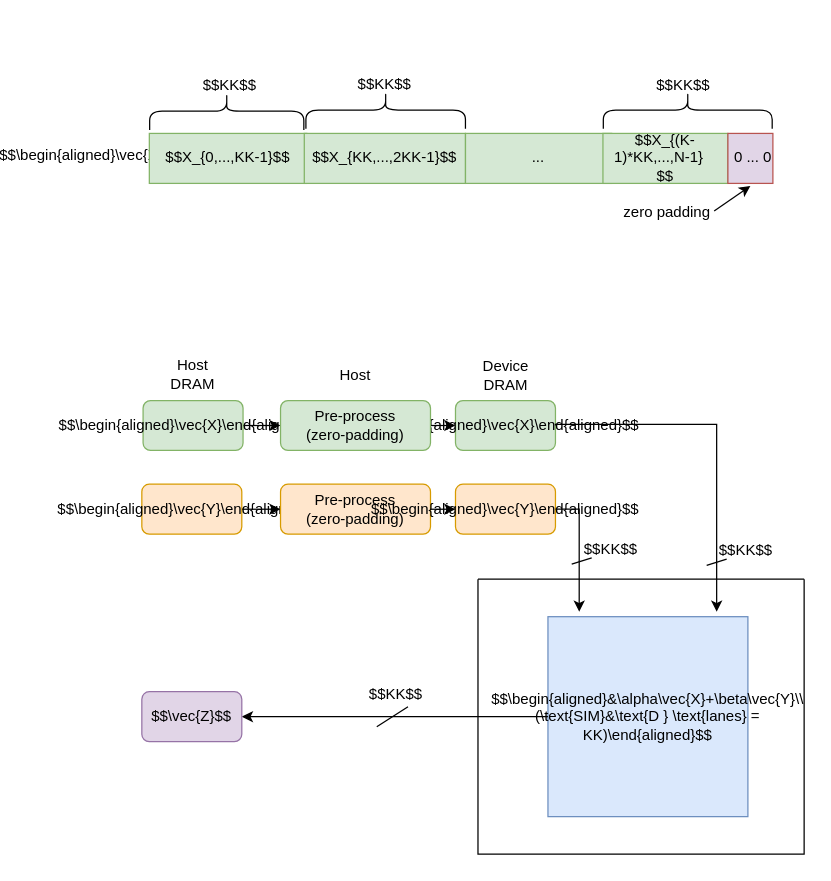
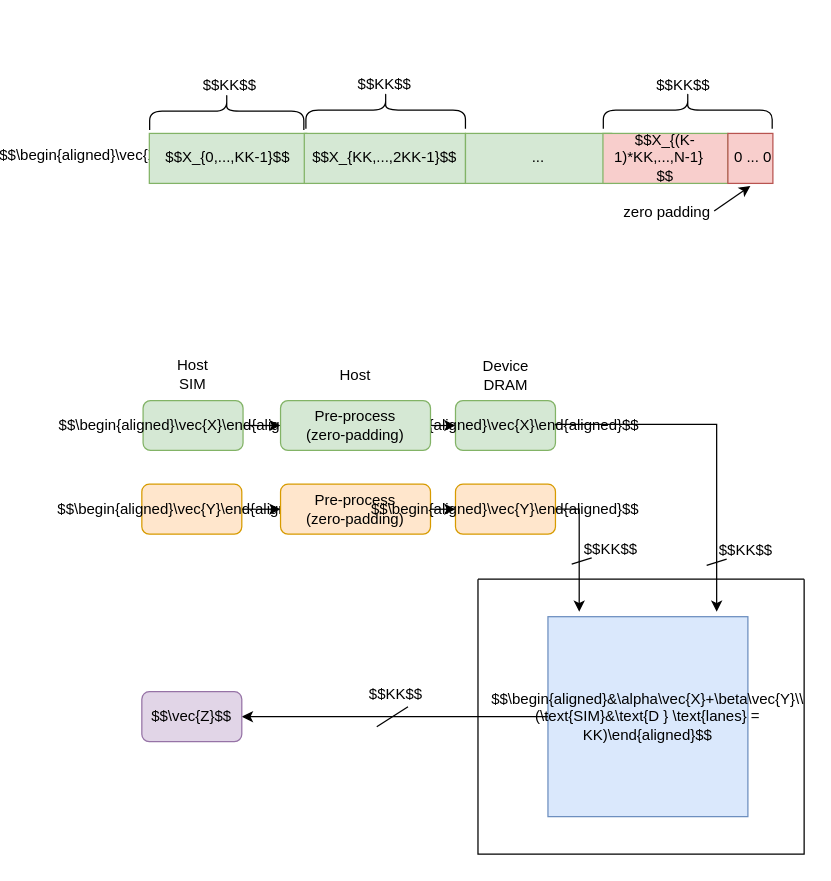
  <mxCell id="0" />
  <mxCell id="1" parent="0" />
  <mxCell id="2" value="" style="swimlane;startSize=0;" parent="1" vertex="1"><mxGeometry x="309" y="463" width="261" height="220" as="geometry" /></mxCell>
  <mxCell id="3" value="$$\begin{aligned}&amp;amp;\alpha\vec{X}+\beta\vec{Y}\\(\text{SIM}&amp;amp;\text{D } \text{lanes} = KK)\end{aligned}$$" style="whiteSpace=wrap;html=1;aspect=fixed;fillColor=#dae8fc;strokeColor=#6c8ebf;" parent="2" vertex="1"><mxGeometry x="56" y="30" width="160" height="160" as="geometry" /></mxCell>
  <mxCell id="4" value="" style="edgeStyle=orthogonalEdgeStyle;rounded=0;orthogonalLoop=1;jettySize=auto;html=1;exitX=0;exitY=0.5;exitDx=0;exitDy=0;entryX=1;entryY=0.5;entryDx=0;entryDy=0;" parent="1" source="3" target="6" edge="1"><mxGeometry relative="1" as="geometry"><mxPoint x="360" y="130" as="sourcePoint" /><mxPoint x="130" y="130" as="targetPoint" /></mxGeometry></mxCell>
  <mxCell id="5" value="Host" style="text;html=1;strokeColor=none;fillColor=none;align=center;verticalAlign=middle;whiteSpace=wrap;rounded=0;" parent="1" vertex="1"><mxGeometry x="181" y="285" width="60" height="30" as="geometry" /></mxCell>
  <mxCell id="6" value="$$\vec{Z}$$" style="rounded=1;whiteSpace=wrap;html=1;fillColor=#e1d5e7;strokeColor=#9673a6;" parent="1" vertex="1"><mxGeometry x="40" y="553" width="80" height="40" as="geometry" /></mxCell>
- <mxCell id="7" value="Host&lt;br&gt;DRAM" style="text;html=1;strokeColor=none;fillColor=none;align=center;verticalAlign=middle;whiteSpace=wrap;rounded=0;" parent="1" vertex="1"><mxGeometry x="51" y="284" width="60" height="30" as="geometry" /></mxCell>
+ <mxCell id="7" value="Host&lt;br&gt;SIM" style="text;html=1;strokeColor=none;fillColor=none;align=center;verticalAlign=middle;whiteSpace=wrap;rounded=0;" parent="1" vertex="1"><mxGeometry x="51" y="284" width="60" height="30" as="geometry" /></mxCell>
  <mxCell id="8" style="edgeStyle=orthogonalEdgeStyle;rounded=0;orthogonalLoop=1;jettySize=auto;html=1;exitX=1;exitY=0.5;exitDx=0;exitDy=0;entryX=0;entryY=0.5;entryDx=0;entryDy=0;" parent="1" source="15" target="17" edge="1"><mxGeometry relative="1" as="geometry"><mxPoint x="81" y="395" as="sourcePoint" /><mxPoint x="181" y="255" as="targetPoint" /></mxGeometry></mxCell>
  <mxCell id="9" style="edgeStyle=orthogonalEdgeStyle;rounded=0;orthogonalLoop=1;jettySize=auto;html=1;exitX=1;exitY=0.5;exitDx=0;exitDy=0;entryX=0;entryY=0.5;entryDx=0;entryDy=0;" parent="1" source="10" target="16" edge="1"><mxGeometry relative="1" as="geometry"><mxPoint x="181" y="260" as="targetPoint" /></mxGeometry></mxCell>
  <mxCell id="10" value="$$\begin{aligned}\vec{X}\end{aligned}$$" style="rounded=1;whiteSpace=wrap;html=1;fillColor=#d5e8d4;strokeColor=#82b366;" parent="1" vertex="1"><mxGeometry x="41" y="320" width="80" height="40" as="geometry" /></mxCell>
  <mxCell id="11" style="edgeStyle=orthogonalEdgeStyle;rounded=0;orthogonalLoop=1;jettySize=auto;html=1;exitX=1;exitY=0.5;exitDx=0;exitDy=0;entryX=0.5;entryY=0;entryDx=0;entryDy=0;" parent="1" source="16" target="12" edge="1"><mxGeometry relative="1" as="geometry"><mxPoint x="261" y="260" as="sourcePoint" /></mxGeometry></mxCell>
  <mxCell id="12" value="$$\begin{aligned}\vec{X}\end{aligned}$$" style="rounded=1;whiteSpace=wrap;html=1;direction=north;fillColor=#d5e8d4;strokeColor=#82b366;" parent="1" vertex="1"><mxGeometry x="291" y="320" width="80" height="40" as="geometry" /></mxCell>
  <mxCell id="13" value="Device&lt;br&gt;DRAM" style="text;html=1;align=center;verticalAlign=middle;resizable=0;points=[];autosize=1;strokeColor=none;fillColor=none;" parent="1" vertex="1"><mxGeometry x="301" y="280" width="60" height="40" as="geometry" /></mxCell>
  <mxCell id="14" value="" style="edgeStyle=orthogonalEdgeStyle;rounded=0;orthogonalLoop=1;jettySize=auto;html=1;exitX=0.5;exitY=1;exitDx=0;exitDy=0;" parent="1" source="12" edge="1"><mxGeometry relative="1" as="geometry"><mxPoint x="361" y="371" as="sourcePoint" /><mxPoint x="500" y="489" as="targetPoint" /><Array as="points"><mxPoint x="371" y="339" /><mxPoint x="500" y="339" /></Array></mxGeometry></mxCell>
  <mxCell id="15" value="$$\begin{aligned}\vec{Y}\end{aligned}$$" style="rounded=1;whiteSpace=wrap;html=1;fillColor=#ffe6cc;strokeColor=#d79b00;" parent="1" vertex="1"><mxGeometry x="40" y="387" width="80" height="40" as="geometry" /></mxCell>
  <mxCell id="16" value="Pre-process&lt;br style=&quot;border-color: var(--border-color);&quot;&gt;(zero-padding)" style="rounded=1;whiteSpace=wrap;html=1;fillColor=#d5e8d4;strokeColor=#82b366;" parent="1" vertex="1"><mxGeometry x="151" y="320" width="120" height="40" as="geometry" /></mxCell>
  <mxCell id="17" value="Pre-process&lt;br style=&quot;border-color: var(--border-color);&quot;&gt;(zero-padding)" style="rounded=1;whiteSpace=wrap;html=1;fillColor=#ffe6cc;strokeColor=#d79b00;" parent="1" vertex="1"><mxGeometry x="151" y="387" width="120" height="40" as="geometry" /></mxCell>
  <mxCell id="18" value="$$\begin{aligned}\vec{Y}\end{aligned}$$" style="rounded=1;whiteSpace=wrap;html=1;direction=north;fillColor=#ffe6cc;strokeColor=#d79b00;" parent="1" vertex="1"><mxGeometry x="291" y="387" width="80" height="40" as="geometry" /></mxCell>
  <mxCell id="19" style="edgeStyle=orthogonalEdgeStyle;rounded=0;orthogonalLoop=1;jettySize=auto;html=1;exitX=1;exitY=0.5;exitDx=0;exitDy=0;" parent="1" source="17" edge="1"><mxGeometry relative="1" as="geometry"><mxPoint x="281" y="345" as="sourcePoint" /><mxPoint x="291" y="407" as="targetPoint" /></mxGeometry></mxCell>
  <mxCell id="20" value="" style="edgeStyle=orthogonalEdgeStyle;rounded=0;orthogonalLoop=1;jettySize=auto;html=1;exitX=0.5;exitY=1;exitDx=0;exitDy=0;" parent="1" source="18" edge="1"><mxGeometry relative="1" as="geometry"><mxPoint x="381" y="341" as="sourcePoint" /><mxPoint x="390" y="489" as="targetPoint" /><Array as="points"><mxPoint x="390" y="407" /></Array></mxGeometry></mxCell>
  <mxCell id="21" value="" style="endArrow=none;html=1;rounded=0;" parent="1" edge="1"><mxGeometry width="50" height="50" relative="1" as="geometry"><mxPoint x="384" y="451" as="sourcePoint" /><mxPoint x="400" y="446" as="targetPoint" /></mxGeometry></mxCell>
  <mxCell id="22" value="$$KK$$" style="text;html=1;align=center;verticalAlign=middle;resizable=0;points=[];autosize=1;strokeColor=none;fillColor=none;" parent="1" vertex="1"><mxGeometry x="380" y="424" width="70" height="30" as="geometry" /></mxCell>
  <mxCell id="23" value="" style="endArrow=none;html=1;rounded=0;" parent="1" edge="1"><mxGeometry width="50" height="50" relative="1" as="geometry"><mxPoint x="492" y="452" as="sourcePoint" /><mxPoint x="508" y="447" as="targetPoint" /></mxGeometry></mxCell>
  <mxCell id="24" value="$$KK$$" style="text;html=1;align=center;verticalAlign=middle;resizable=0;points=[];autosize=1;strokeColor=none;fillColor=none;" parent="1" vertex="1"><mxGeometry x="488" y="425" width="70" height="30" as="geometry" /></mxCell>
  <mxCell id="25" value="" style="endArrow=none;html=1;rounded=0;" parent="1" edge="1"><mxGeometry width="50" height="50" relative="1" as="geometry"><mxPoint x="228" y="581" as="sourcePoint" /><mxPoint x="253" y="565" as="targetPoint" /></mxGeometry></mxCell>
  <mxCell id="26" value="$$KK$$" style="text;html=1;align=center;verticalAlign=middle;resizable=0;points=[];autosize=1;strokeColor=none;fillColor=none;" parent="1" vertex="1"><mxGeometry x="208" y="540" width="70" height="30" as="geometry" /></mxCell>
  <mxCell id="27" value="$$\begin{aligned}\vec{X}\end{aligned}$$" style="rounded=1;whiteSpace=wrap;html=1;fillColor=none;strokeColor=none;" parent="1" vertex="1"><mxGeometry x="20" y="104.26" width="27" height="40" as="geometry" /></mxCell>
  <mxCell id="28" value="zero padding" style="text;html=1;align=center;verticalAlign=middle;resizable=0;points=[];autosize=1;strokeColor=none;fillColor=none;" parent="1" vertex="1"><mxGeometry x="415" y="155.26" width="90" height="30" as="geometry" /></mxCell>
  <mxCell id="29" value="$$X_{0,...,KK-1}$$" style="rounded=0;whiteSpace=wrap;html=1;fillColor=#d5e8d4;strokeColor=#82b366;" parent="1" vertex="1"><mxGeometry x="46" y="106.26" width="126" height="40" as="geometry" /></mxCell>
  <mxCell id="30" value="$$X_{KK,...,2KK-1}$$" style="rounded=0;whiteSpace=wrap;html=1;fillColor=#d5e8d4;strokeColor=#82b366;" parent="1" vertex="1"><mxGeometry x="170" y="106.26" width="129" height="40" as="geometry" /></mxCell>
  <mxCell id="31" value="..." style="rounded=0;whiteSpace=wrap;html=1;fillColor=#d5e8d4;strokeColor=#82b366;" parent="1" vertex="1"><mxGeometry x="299" y="106.26" width="117" height="40" as="geometry" /></mxCell>
- <mxCell id="32" value="$$X_{(K-1)*KK,...,N-1}&amp;nbsp; &amp;nbsp; $$" style="rounded=0;whiteSpace=wrap;html=1;fillColor=#d5e8d4;strokeColor=#82b366;" parent="1" vertex="1"><mxGeometry x="409" y="106.26" width="100" height="40" as="geometry" /></mxCell>
- <mxCell id="33" value="&amp;nbsp;0 ... 0" style="rounded=0;whiteSpace=wrap;html=1;fillColor=#e1d5e7;strokeColor=#b85450;align=left;" parent="1" vertex="1"><mxGeometry x="509" y="106.26" width="36" height="40" as="geometry" /></mxCell>
+ <mxCell id="32" value="$$X_{(K-1)*KK,...,N-1}&amp;nbsp; &amp;nbsp; $$" style="rounded=0;whiteSpace=wrap;html=1;fillColor=#f8cecc;strokeColor=#82b366;" parent="1" vertex="1"><mxGeometry x="409" y="106.26" width="100" height="40" as="geometry" /></mxCell>
+ <mxCell id="33" value="&amp;nbsp;0 ... 0" style="rounded=0;whiteSpace=wrap;html=1;fillColor=#f8cecc;strokeColor=#b85450;align=left;" parent="1" vertex="1"><mxGeometry x="509" y="106.26" width="36" height="40" as="geometry" /></mxCell>
  <mxCell id="34" value="" style="shape=curlyBracket;whiteSpace=wrap;html=1;rounded=1;flipH=1;labelPosition=right;verticalLabelPosition=middle;align=left;verticalAlign=middle;rotation=90;size=0.5;direction=west;" parent="1" vertex="1"><mxGeometry x="92.95" y="26.83" width="30" height="123.38" as="geometry" /></mxCell>
  <mxCell id="35" value="$$KK$$" style="text;html=1;align=center;verticalAlign=middle;resizable=0;points=[];autosize=1;strokeColor=none;fillColor=none;" parent="1" vertex="1"><mxGeometry x="74.95" y="53.26" width="70" height="30" as="geometry" /></mxCell>
  <mxCell id="36" value="$$KK$$" style="text;html=1;align=center;verticalAlign=middle;resizable=0;points=[];autosize=1;strokeColor=none;fillColor=none;" parent="1" vertex="1"><mxGeometry x="198.95" y="52.26" width="70" height="30" as="geometry" /></mxCell>
  <mxCell id="37" value="" style="shape=curlyBracket;whiteSpace=wrap;html=1;rounded=1;flipH=1;labelPosition=right;verticalLabelPosition=middle;align=left;verticalAlign=middle;rotation=90;size=0.5;direction=west;" parent="1" vertex="1"><mxGeometry x="461.87" y="20" width="30" height="135.14" as="geometry" /></mxCell>
  <mxCell id="38" value="$$KK$$" style="text;html=1;align=center;verticalAlign=middle;resizable=0;points=[];autosize=1;strokeColor=none;fillColor=none;" parent="1" vertex="1"><mxGeometry x="438" y="53.31" width="70" height="30" as="geometry" /></mxCell>
  <mxCell id="39" value="" style="endArrow=classic;html=1;rounded=0;entryX=0.5;entryY=1;entryDx=0;entryDy=0;" parent="1" edge="1"><mxGeometry width="50" height="50" relative="1" as="geometry"><mxPoint x="498" y="168.26" as="sourcePoint" /><mxPoint x="527" y="148.26" as="targetPoint" /></mxGeometry></mxCell>
  <mxCell id="40" value="" style="shape=curlyBracket;whiteSpace=wrap;html=1;rounded=1;flipH=1;labelPosition=right;verticalLabelPosition=middle;align=left;verticalAlign=middle;rotation=90;size=0.5;direction=west;" parent="1" vertex="1"><mxGeometry x="220.13" y="23.73" width="30" height="127.67" as="geometry" /></mxCell>
